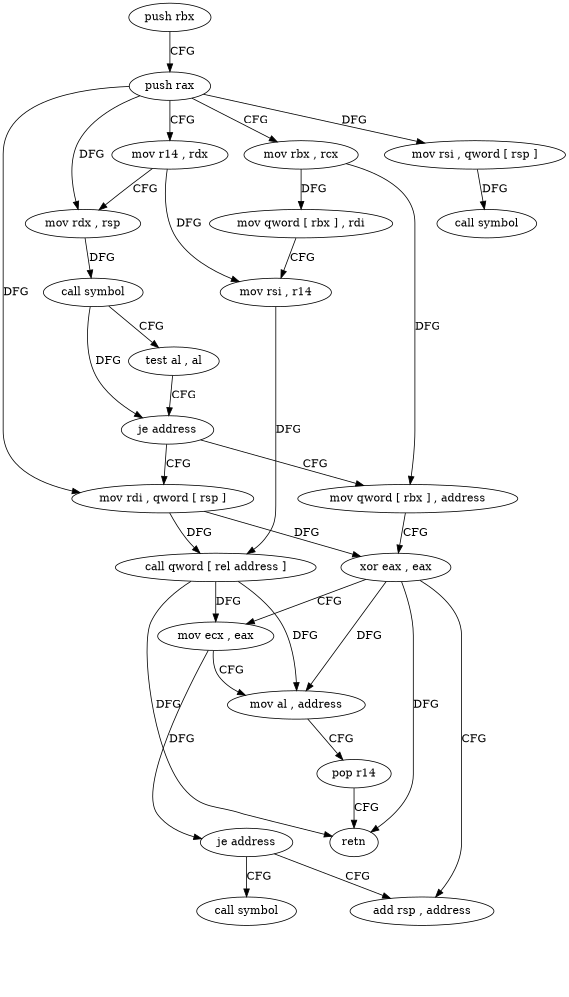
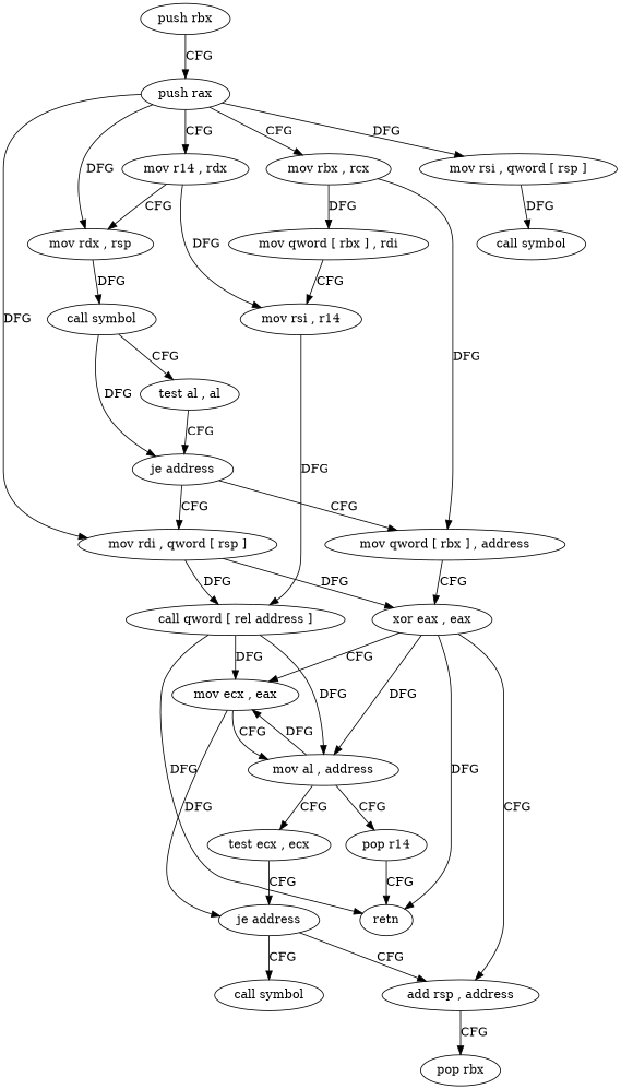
  digraph {
    n1 [label="push rbx"]
    n2 [label="push rax"]
    n3 [label="mov rbx , rcx"]
    n4 [label="mov rdx , rsp"]
    n5 [label="mov rdi , qword [ rsp ]"]
    n6 [label="mov rsi , qword [ rsp ]"]
    n7 [label="mov r14 , rdx"]
    n8 [label="mov qword [ rbx ] , address"]
    n9 [label="mov qword [ rbx ] , rdi"]
    n10 [label="call symbol"]
    n11 [label="xor eax , eax"]
    n12 [label="call qword [ rel address ]"]
    n13 [label="call symbol"]
    n14 [label="mov rsi , r14"]
    n15 [label="test al , al"]
    n16 [label="je address"]
    n17 [label="add rsp , address"]
    n18 [label="mov ecx , eax"]
    n19 [label="mov al , address"]
    n20 [label=retn]
+   n21 [label="pop rbx"]
    n22 [label="je address"]
+   n23 [label="test ecx , ecx"]
    n24 [label="pop r14"]
    n25 [label="call symbol"]
    n1 -> n2 [label=CFG]
    n2 -> n3 [label=CFG]
    n2 -> n4 [label=DFG]
    n2 -> n5 [label=DFG]
    n2 -> n6 [label=DFG]
    n2 -> n7 [label=CFG]
    n3 -> n8 [label=DFG]
    n3 -> n9 [label=DFG]
    n4 -> n10 [label=DFG]
    n5 -> n11 [label=DFG]
    n5 -> n12 [label=DFG]
    n6 -> n13 [label=DFG]
    n7 -> n4 [label=CFG]
    n7 -> n14 [label=DFG]
    n8 -> n11 [label=CFG]
    n9 -> n14 [label=CFG]
    n10 -> n15 [label=CFG]
    n10 -> n16 [label=DFG]
    n11 -> n17 [label=CFG]
    n11 -> n18 [label=CFG]
    n11 -> n19 [label=DFG]
    n11 -> n20 [label=DFG]
    n12 -> n18 [label=DFG]
    n12 -> n19 [label=DFG]
    n12 -> n20 [label=DFG]
    n14 -> n12 [label=DFG]
    n15 -> n16 [label=CFG]
    n16 -> n5 [label=CFG]
    n16 -> n8 [label=CFG]
+   n17 -> n21 [label=CFG]
    n18 -> n19 [label=CFG]
    n18 -> n22 [label=DFG]
+   n19 -> n18 [label=DFG]
+   n19 -> n23 [label=CFG]
    n19 -> n24 [label=CFG]
    n22 -> n17 [label=CFG]
    n22 -> n25 [label=CFG]
+   n23 -> n22 [label=CFG]
    n24 -> n20 [label=CFG]
  }
